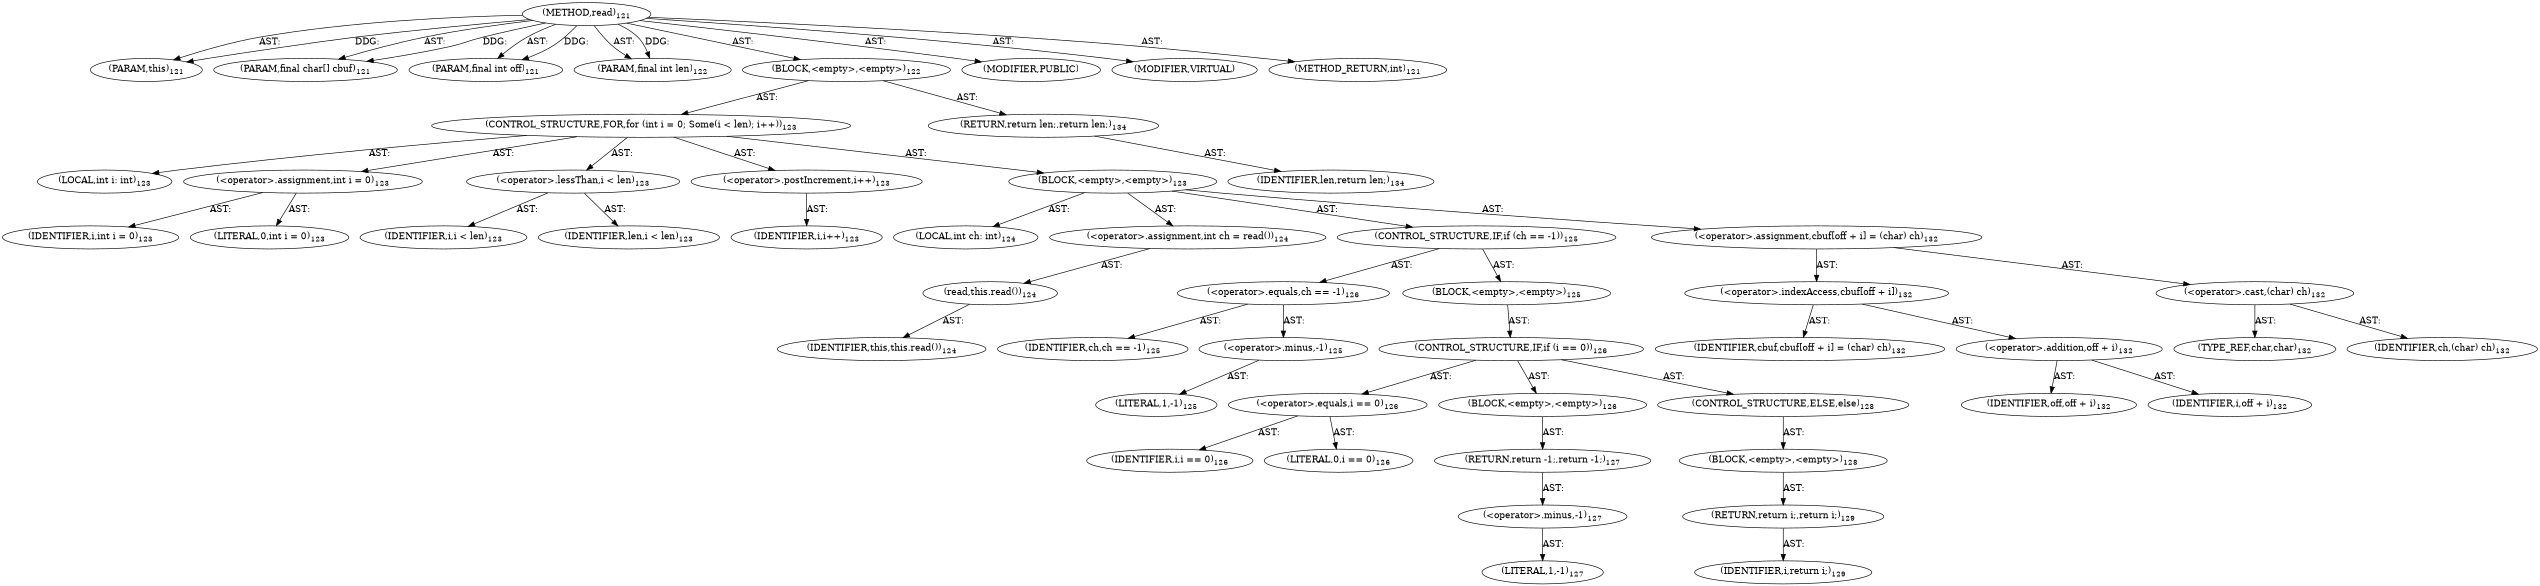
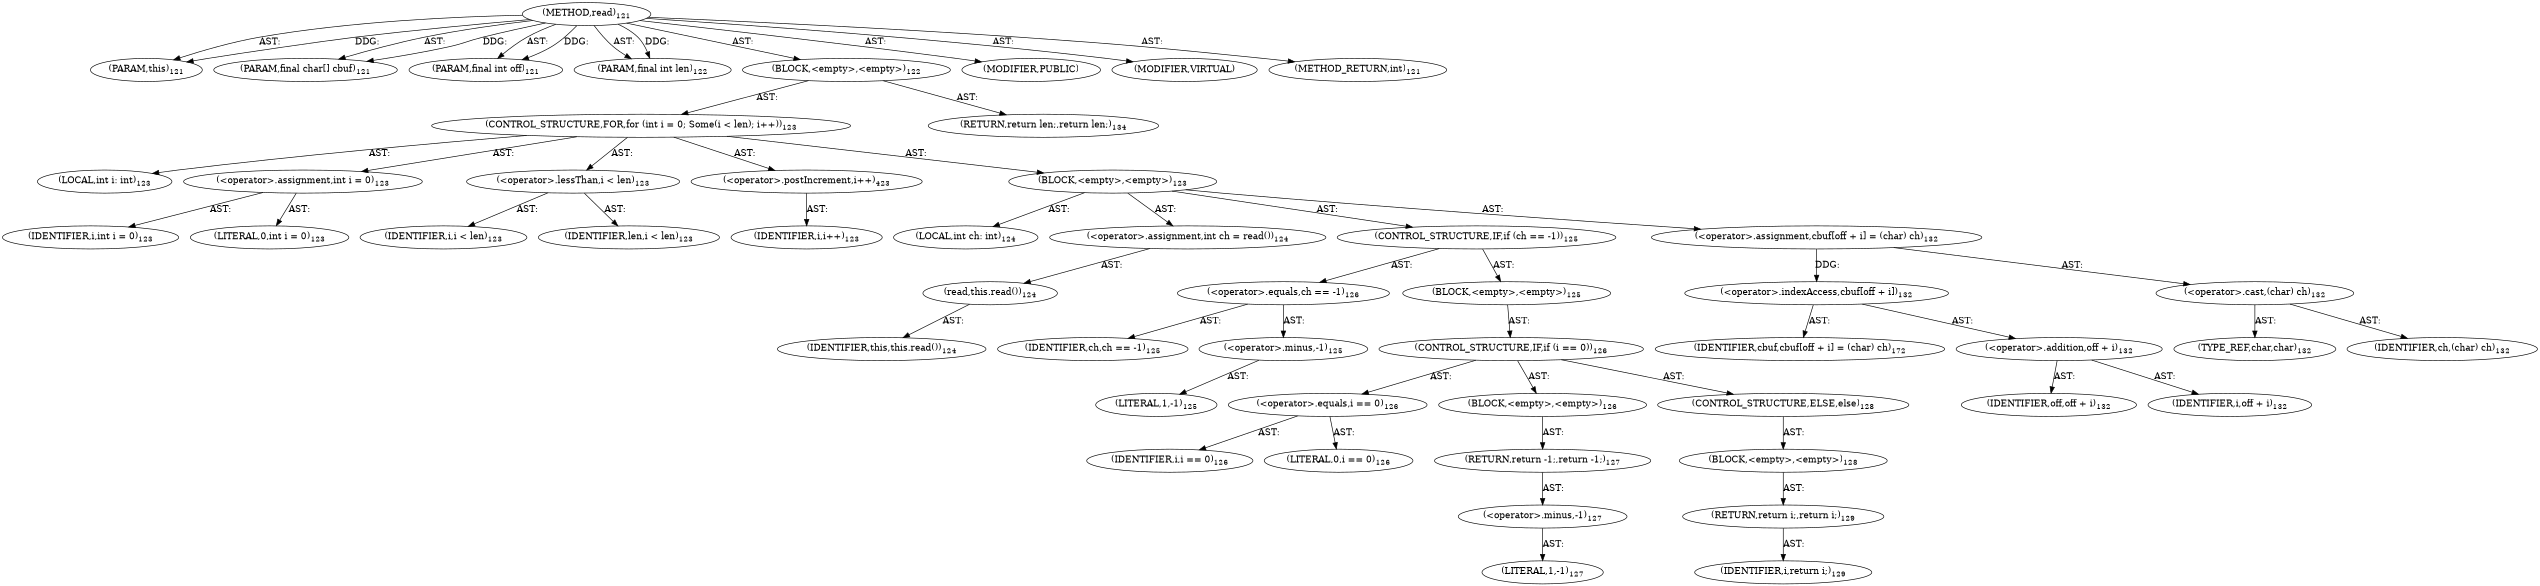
  digraph {
    n1 [label=<(METHOD,read)<SUB>121</SUB>>]
    n2 [label=<(PARAM,this)<SUB>121</SUB>>]
    n3 [label=<(PARAM,final char[] cbuf)<SUB>121</SUB>>]
    n4 [label=<(PARAM,final int off)<SUB>121</SUB>>]
    n5 [label=<(PARAM,final int len)<SUB>122</SUB>>]
    n6 [label=<(BLOCK,&lt;empty&gt;,&lt;empty&gt;)<SUB>122</SUB>>]
    n7 [label=<(MODIFIER,PUBLIC)>]
    n8 [label=<(MODIFIER,VIRTUAL)>]
    n9 [label=<(METHOD_RETURN,int)<SUB>121</SUB>>]
    n10 [label=<(CONTROL_STRUCTURE,FOR,for (int i = 0; Some(i &lt; len); i++))<SUB>123</SUB>>]
    n11 [label=<(RETURN,return len;,return len;)<SUB>134</SUB>>]
    n12 [label=<(LOCAL,int i: int)<SUB>123</SUB>>]
    n13 [label=<(&lt;operator&gt;.assignment,int i = 0)<SUB>123</SUB>>]
    n14 [label=<(&lt;operator&gt;.lessThan,i &lt; len)<SUB>123</SUB>>]
-   n15 [label=<(&lt;operator&gt;.postIncrement,i++)<SUB>123</SUB>>]
+   n15 [label=<(&lt;operator&gt;.postIncrement,i++)<SUB>423</SUB>>]
    n16 [label=<(BLOCK,&lt;empty&gt;,&lt;empty&gt;)<SUB>123</SUB>>]
-   n17 [label=<(IDENTIFIER,len,return len;)<SUB>134</SUB>>]
    n18 [label=<(IDENTIFIER,i,int i = 0)<SUB>123</SUB>>]
    n19 [label=<(LITERAL,0,int i = 0)<SUB>123</SUB>>]
    n20 [label=<(IDENTIFIER,i,i &lt; len)<SUB>123</SUB>>]
    n21 [label=<(IDENTIFIER,len,i &lt; len)<SUB>123</SUB>>]
    n22 [label=<(IDENTIFIER,i,i++)<SUB>123</SUB>>]
    n23 [label=<(LOCAL,int ch: int)<SUB>124</SUB>>]
    n24 [label=<(&lt;operator&gt;.assignment,int ch = read())<SUB>124</SUB>>]
    n25 [label=<(CONTROL_STRUCTURE,IF,if (ch == -1))<SUB>125</SUB>>]
    n26 [label=<(&lt;operator&gt;.assignment,cbuf[off + i] = (char) ch)<SUB>132</SUB>>]
    n27 [label=<(read,this.read())<SUB>124</SUB>>]
    n28 [label=<(&lt;operator&gt;.equals,ch == -1)<SUB>126</SUB>>]
    n29 [label=<(BLOCK,&lt;empty&gt;,&lt;empty&gt;)<SUB>125</SUB>>]
    n30 [label=<(&lt;operator&gt;.indexAccess,cbuf[off + i])<SUB>132</SUB>>]
    n31 [label=<(&lt;operator&gt;.cast,(char) ch)<SUB>132</SUB>>]
    n32 [label=<(IDENTIFIER,this,this.read())<SUB>124</SUB>>]
    n33 [label=<(IDENTIFIER,ch,ch == -1)<SUB>125</SUB>>]
    n34 [label=<(&lt;operator&gt;.minus,-1)<SUB>125</SUB>>]
    n35 [label=<(CONTROL_STRUCTURE,IF,if (i == 0))<SUB>126</SUB>>]
    n36 [label=<(LITERAL,1,-1)<SUB>125</SUB>>]
    n37 [label=<(&lt;operator&gt;.equals,i == 0)<SUB>126</SUB>>]
    n38 [label=<(BLOCK,&lt;empty&gt;,&lt;empty&gt;)<SUB>126</SUB>>]
    n39 [label=<(CONTROL_STRUCTURE,ELSE,else)<SUB>128</SUB>>]
    n40 [label=<(IDENTIFIER,i,i == 0)<SUB>126</SUB>>]
    n41 [label=<(LITERAL,0,i == 0)<SUB>126</SUB>>]
    n42 [label=<(RETURN,return -1;,return -1;)<SUB>127</SUB>>]
    n43 [label=<(BLOCK,&lt;empty&gt;,&lt;empty&gt;)<SUB>128</SUB>>]
    n44 [label=<(&lt;operator&gt;.minus,-1)<SUB>127</SUB>>]
    n45 [label=<(LITERAL,1,-1)<SUB>127</SUB>>]
    n46 [label=<(RETURN,return i;,return i;)<SUB>129</SUB>>]
    n47 [label=<(IDENTIFIER,i,return i;)<SUB>129</SUB>>]
-   n48 [label=<(IDENTIFIER,cbuf,cbuf[off + i] = (char) ch)<SUB>132</SUB>>]
+   n48 [label=<(IDENTIFIER,cbuf,cbuf[off + i] = (char) ch)<SUB>172</SUB>>]
    n49 [label=<(&lt;operator&gt;.addition,off + i)<SUB>132</SUB>>]
    n50 [label=<(TYPE_REF,char,char)<SUB>132</SUB>>]
    n51 [label=<(IDENTIFIER,ch,(char) ch)<SUB>132</SUB>>]
    n52 [label=<(IDENTIFIER,off,off + i)<SUB>132</SUB>>]
    n53 [label=<(IDENTIFIER,i,off + i)<SUB>132</SUB>>]
    n1 -> n2 [label="AST: "]
    n1 -> n2 [label="DDG: "]
    n1 -> n3 [label="AST: "]
    n1 -> n3 [label="DDG: "]
    n1 -> n4 [label="AST: "]
    n1 -> n4 [label="DDG: "]
    n1 -> n5 [label="AST: "]
    n1 -> n5 [label="DDG: "]
    n1 -> n6 [label="AST: "]
    n1 -> n7 [label="AST: "]
    n1 -> n8 [label="AST: "]
    n1 -> n9 [label="AST: "]
    n6 -> n10 [label="AST: "]
    n6 -> n11 [label="AST: "]
    n10 -> n12 [label="AST: "]
    n10 -> n13 [label="AST: "]
    n10 -> n14 [label="AST: "]
    n10 -> n15 [label="AST: "]
    n10 -> n16 [label="AST: "]
-   n11 -> n17 [label="AST: "]
    n13 -> n18 [label="AST: "]
    n13 -> n19 [label="AST: "]
    n14 -> n20 [label="AST: "]
    n14 -> n21 [label="AST: "]
    n15 -> n22 [label="AST: "]
    n16 -> n23 [label="AST: "]
    n16 -> n24 [label="AST: "]
    n16 -> n25 [label="AST: "]
    n16 -> n26 [label="AST: "]
    n24 -> n27 [label="AST: "]
    n25 -> n28 [label="AST: "]
    n25 -> n29 [label="AST: "]
-   n26 -> n30 [label="AST: "]
+   n26 -> n30 [label="DDG: "]
    n26 -> n31 [label="AST: "]
    n27 -> n32 [label="AST: "]
    n28 -> n33 [label="AST: "]
    n28 -> n34 [label="AST: "]
    n29 -> n35 [label="AST: "]
    n30 -> n48 [label="AST: "]
    n30 -> n49 [label="AST: "]
    n31 -> n50 [label="AST: "]
    n31 -> n51 [label="AST: "]
    n34 -> n36 [label="AST: "]
    n35 -> n37 [label="AST: "]
    n35 -> n38 [label="AST: "]
    n35 -> n39 [label="AST: "]
    n37 -> n40 [label="AST: "]
    n37 -> n41 [label="AST: "]
    n38 -> n42 [label="AST: "]
    n39 -> n43 [label="AST: "]
    n42 -> n44 [label="AST: "]
    n43 -> n46 [label="AST: "]
    n44 -> n45 [label="AST: "]
    n46 -> n47 [label="AST: "]
    n49 -> n52 [label="AST: "]
    n49 -> n53 [label="AST: "]
  }
